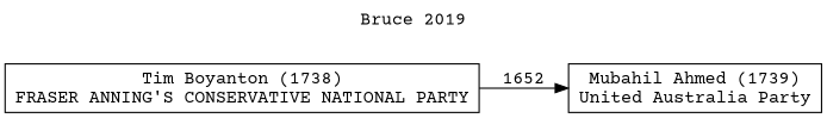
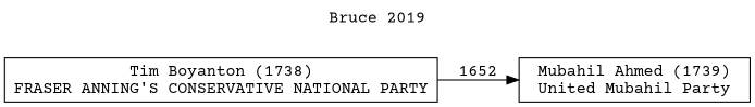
  digraph {
    label="Bruce 2019"
    labelloc=t
    mclimit=10
    rankdir=LR
    fontname="Courier Prime"
    node [shape=box fontname="Courier Prime"]
-   n1 [label="Mubahil Ahmed (1739)\nUnited Australia Party"]
+   n1 [label="Mubahil Ahmed (1739)\nUnited Mubahil Party"]
    n2 [label="Tim Boyanton (1738)\nFRASER ANNING'S CONSERVATIVE NATIONAL PARTY"]
    n2 -> n1 [label=1652 fontname="Courier Prime"]
  }
